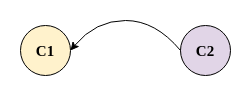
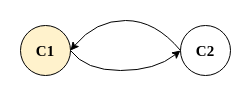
  <mxCell id="0" />
  <mxCell id="1" parent="0" />
  <mxCell id="2" value="C1" style="ellipse;whiteSpace=wrap;html=1;aspect=fixed;align=center;fontFamily=Verdana;fontStyle=1;fontSize=15;fillColor=#fff2cc;" vertex="1" parent="1"><mxGeometry x="20" y="25" width="50" height="50" as="geometry" /></mxCell>
- <mxCell id="3" value="C2" style="ellipse;whiteSpace=wrap;html=1;aspect=fixed;align=center;fontFamily=Verdana;fontStyle=1;fontSize=15;fillColor=#e1d5e7;" vertex="1" parent="1"><mxGeometry x="180" y="25" width="50" height="50" as="geometry" /></mxCell>
+ <mxCell id="3" value="C2" style="ellipse;whiteSpace=wrap;html=1;aspect=fixed;align=center;fontFamily=Verdana;fontStyle=1;fontSize=15;" vertex="1" parent="1"><mxGeometry x="180" y="25" width="50" height="50" as="geometry" /></mxCell>
+ <mxCell id="4" value="" style="curved=1;endArrow=classic;html=1;fontFamily=Verdana;fontSize=15;exitX=1;exitY=0.5;exitDx=0;exitDy=0;entryX=0;entryY=0.5;entryDx=0;entryDy=0;" edge="1" parent="1" source="2" target="3"><mxGeometry width="50" height="50" relative="1" as="geometry"><mxPoint x="115" y="40" as="sourcePoint" /><mxPoint x="155" y="-70" as="targetPoint" /><Array as="points"><mxPoint x="85" y="70" /><mxPoint x="155" y="70" /></Array></mxGeometry></mxCell>
  <mxCell id="5" value="" style="curved=1;endArrow=none;html=1;fontFamily=Verdana;fontSize=15;exitX=1;exitY=0.5;exitDx=0;exitDy=0;entryX=0;entryY=0.5;entryDx=0;entryDy=0;startArrow=classic;startFill=1;endFill=0;" edge="1" parent="1"><mxGeometry width="50" height="50" relative="1" as="geometry"><mxPoint x="70" y="50" as="sourcePoint" /><mxPoint x="180" y="50" as="targetPoint" /><Array as="points"><mxPoint x="95" y="20" /><mxPoint x="155" y="20" /></Array></mxGeometry></mxCell>
